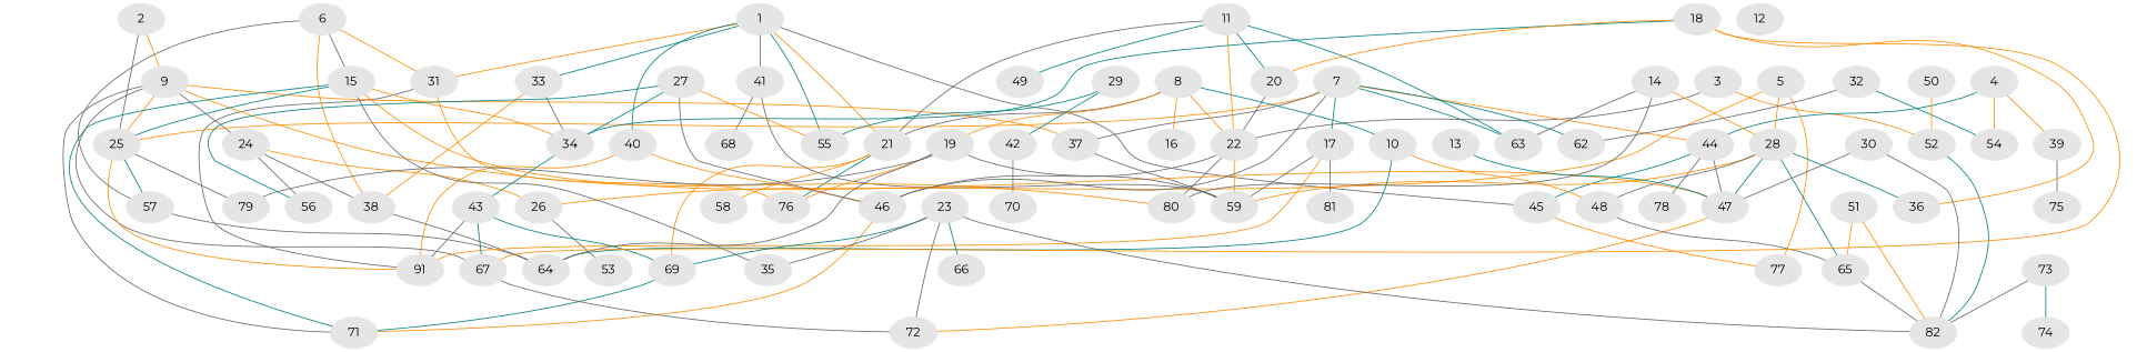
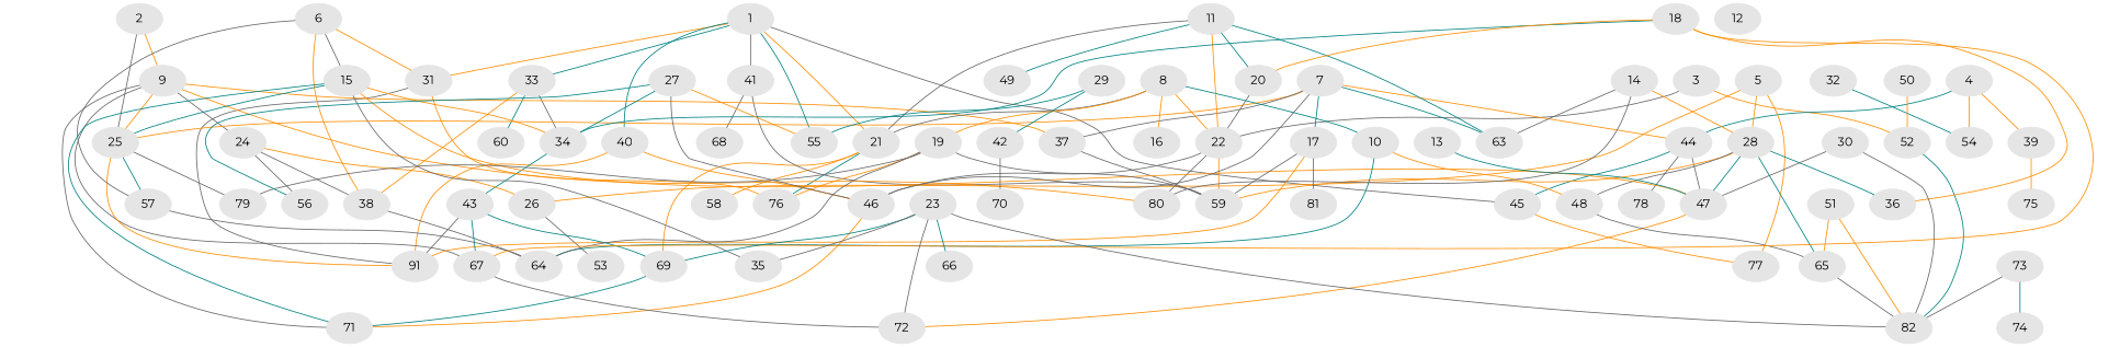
  graph {
    fontname=Montserrat
    node [color=gray90 fontname=Montserrat style=filled]
    edge [color=gray40 fontname=Montserrat]
    1
    21
    31
    33
    40
    41
    45
    55
    76
    58
    69
    n12 [label=91]
    38
    34
+   60
    46
    59
    68
    77
    2
    9
    25
    37
    24
    67
    71
    80
    57
    79
    3
    22
    52
    82
    4
    39
    44
    54
    75
    47
    78
    5
    26
    28
    53
    48
    36
    65
    6
    15
    35
    64
    7
    17
-   62
    63
    81
    8
    10
    16
    19
    56
    72
    11
    20
    49
    12
    13
    14
    43
    18
    23
    66
    27
    29
    42
    70
    30
    32
    50
    51
    73
    74
    1 -- 21 [color=darkorange]
    1 -- 31 [color=darkorange]
    1 -- 33 [color=teal]
    1 -- 40 [color=teal]
    1 -- 41
    1 -- 45
    1 -- 55 [color=teal]
    21 -- 76 [color=teal]
    21 -- 58 [color=darkorange]
    21 -- 69 [color=darkorange]
    31 -- 76 [color=darkorange]
    31 -- n12
    33 -- 38 [color=darkorange]
    33 -- 34
+   33 -- 60 [color=teal]
    40 -- n12 [color=darkorange]
    40 -- 46 [color=darkorange]
    41 -- 59
    41 -- 68
    45 -- 77 [color=darkorange]
    69 -- 71 [color=teal]
    38 -- 64
    34 -- 43 [color=teal]
    46 -- 71 [color=darkorange]
    2 -- 9 [color=darkorange]
    2 -- 25
    9 -- 25 [color=darkorange]
    9 -- 37 [color=darkorange]
    9 -- 24
    9 -- 67
    9 -- 71
    9 -- 80 [color=darkorange]
    25 -- n12 [color=darkorange]
    25 -- 57 [color=teal]
    25 -- 79
    37 -- 59
    24 -- 38
    24 -- 26 [color=darkorange]
    24 -- 56
    67 -- 72
    57 -- 64
    3 -- 22
    3 -- 52 [color=darkorange]
    22 -- 46
    22 -- 59 [color=darkorange]
    22 -- 80
    52 -- 82 [color=teal]
    4 -- 39 [color=darkorange]
    4 -- 44 [color=teal]
    4 -- 54 [color=darkorange]
-   39 -- 75
+   39 -- 75 [color=darkorange]
    44 -- 45 [color=teal]
    44 -- 47
    44 -- 78
    47 -- 72 [color=darkorange]
    5 -- 77 [color=darkorange]
    5 -- 26 [color=darkorange]
    5 -- 28 [color=darkorange]
    26 -- 53
    28 -- 59 [color=darkorange]
    28 -- 47 [color=teal]
    28 -- 48
    28 -- 36 [color=teal]
    28 -- 65 [color=teal]
    48 -- 65
    65 -- 82
    6 -- 31 [color=darkorange]
    6 -- 38 [color=darkorange]
    6 -- 57
    6 -- 15
    15 -- 34 [color=darkorange]
    15 -- 25 [color=teal]
    15 -- 71 [color=teal]
    15 -- 47 [color=darkorange]
    15 -- 35
    7 -- 46
    7 -- 25 [color=darkorange]
    7 -- 37
    7 -- 44 [color=darkorange]
    7 -- 17 [color=teal]
-   7 -- 62 [color=teal]
    7 -- 63 [color=teal]
    17 -- n12 [color=darkorange]
    17 -- 59
    17 -- 81
    8 -- 21
    8 -- 22 [color=darkorange]
    8 -- 10 [color=teal]
    8 -- 16 [color=darkorange]
    8 -- 19 [color=darkorange]
    10 -- 48 [color=darkorange]
    10 -- 64 [color=teal]
    19 -- 76 [color=darkorange]
    19 -- 59
    19 -- 79
    19 -- 64
    11 -- 21
    11 -- 22 [color=darkorange]
    11 -- 63 [color=teal]
    11 -- 20 [color=teal]
    11 -- 49 [color=teal]
    20 -- 22
    13 -- 47 [color=teal]
    14 -- 80
    14 -- 28 [color=darkorange]
    14 -- 63
    43 -- 69 [color=teal]
    43 -- n12
    43 -- 67 [color=teal]
    18 -- 34 [color=teal]
    18 -- 67 [color=darkorange]
    18 -- 36 [color=darkorange]
    18 -- 20 [color=darkorange]
    23 -- 69 [color=teal]
    23 -- 82
    23 -- 35
    23 -- 72
    23 -- 66 [color=teal]
    27 -- 55 [color=darkorange]
    27 -- 34 [color=teal]
    27 -- 46
    27 -- 56 [color=teal]
    29 -- 55 [color=teal]
    29 -- 42 [color=teal]
    42 -- 70
    30 -- 82
    30 -- 47
    32 -- 54 [color=teal]
-   32 -- 62
    50 -- 52 [color=darkorange]
    51 -- 82 [color=darkorange]
    51 -- 65 [color=darkorange]
    73 -- 82
    73 -- 74 [color=teal]
  }
